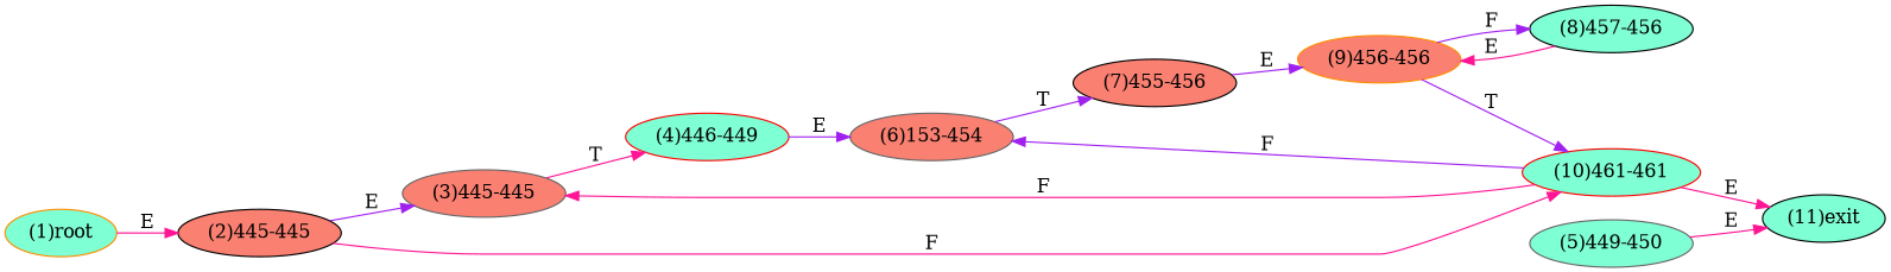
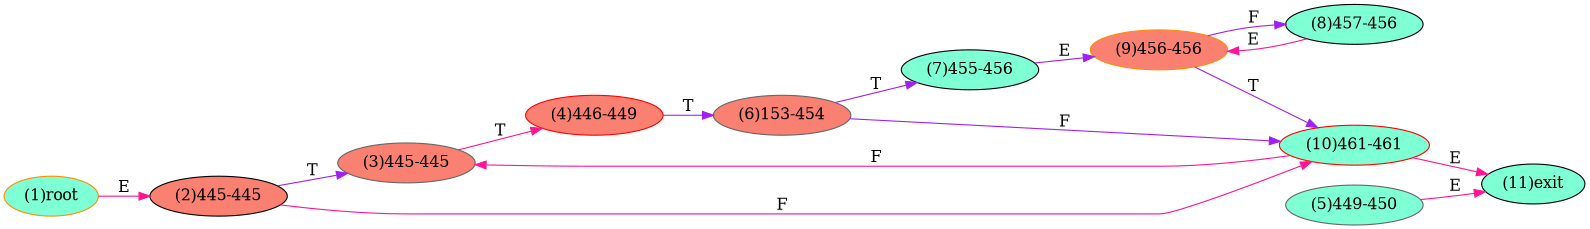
  digraph {
    rankdir=LR
    node [color=black fillcolor=aquamarine style=filled]
    edge [color=deeppink]
    n1 [color=darkorange label="(1)root"]
    n2 [fillcolor=salmon label="(2)445-445"]
    n3 [color=gray40 fillcolor=salmon label="(3)445-445"]
    n4 [color=red label="(10)461-461"]
-   n5 [color=red label="(4)446-449"]
+   n5 [color=red fillcolor=salmon label="(4)446-449"]
    n6 [label="(11)exit"]
    n7 [color=gray40 fillcolor=salmon label="(6)153-454"]
-   n8 [fillcolor=salmon label="(7)455-456"]
+   n8 [label="(7)455-456"]
    n9 [color=gray40 label="(5)449-450"]
    n10 [color=darkorange fillcolor=salmon label="(9)456-456"]
    n11 [label="(8)457-456"]
    n1 -> n2 [label=E]
-   n2 -> n3 [color=purple label=E]
+   n2 -> n3 [color=purple label=T]
    n2 -> n4 [label=F]
    n3 -> n5 [label=T]
    n4 -> n3 [label=F]
    n4 -> n6 [label=E]
-   n5 -> n7 [color=purple label=E]
-   n4 -> n7 [color=purple label=F]
+   n5 -> n7 [color=purple label=T]
+   n7 -> n4 [color=purple label=F]
    n7 -> n8 [color=purple label=T]
    n8 -> n10 [color=purple label=E]
    n9 -> n6 [label=E]
    n10 -> n4 [color=purple label=T]
    n10 -> n11 [color=purple label=F]
    n11 -> n10 [label=E]
  }
